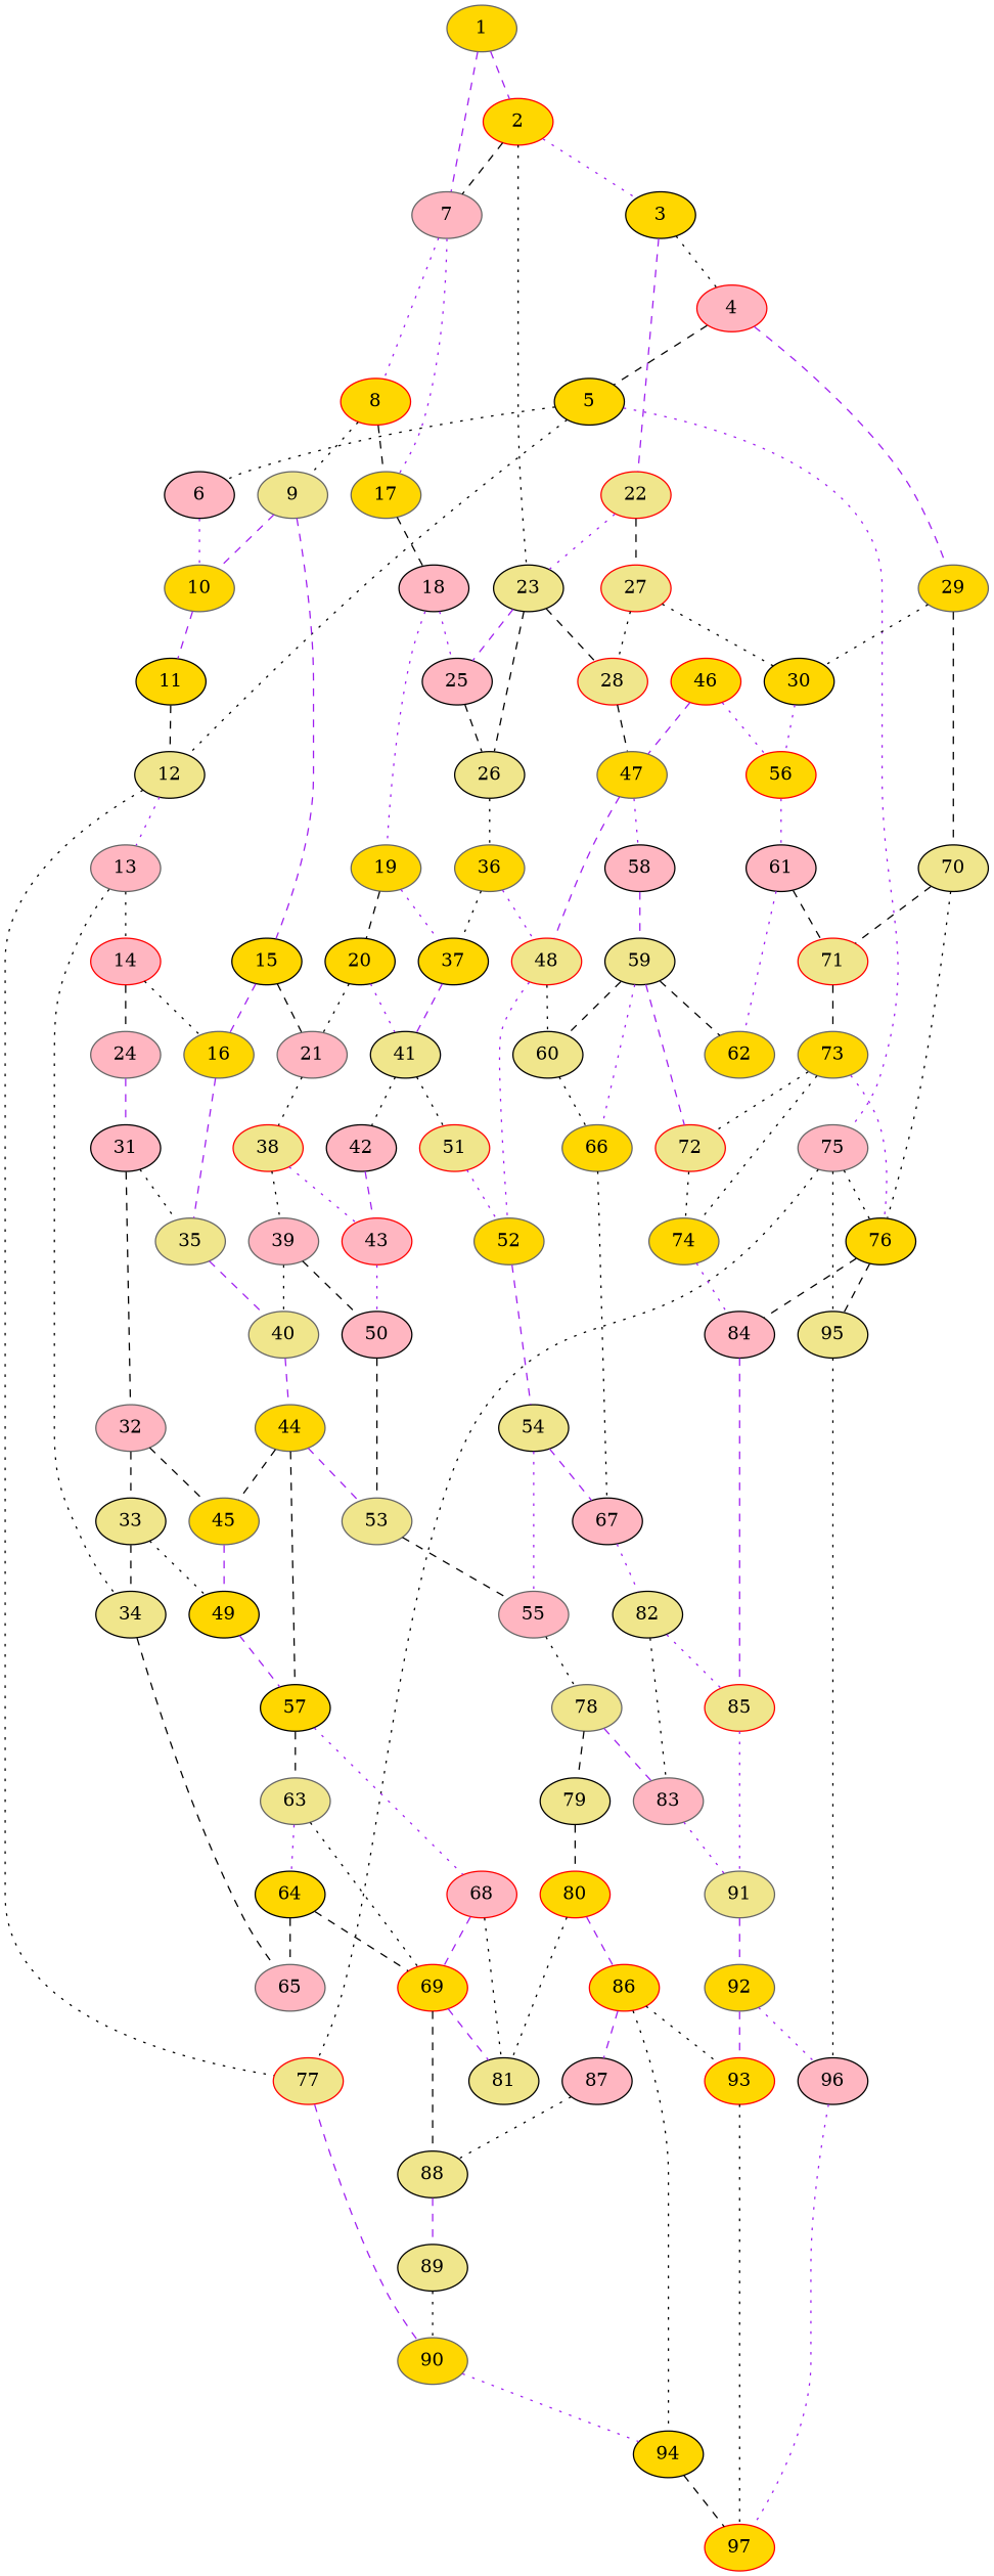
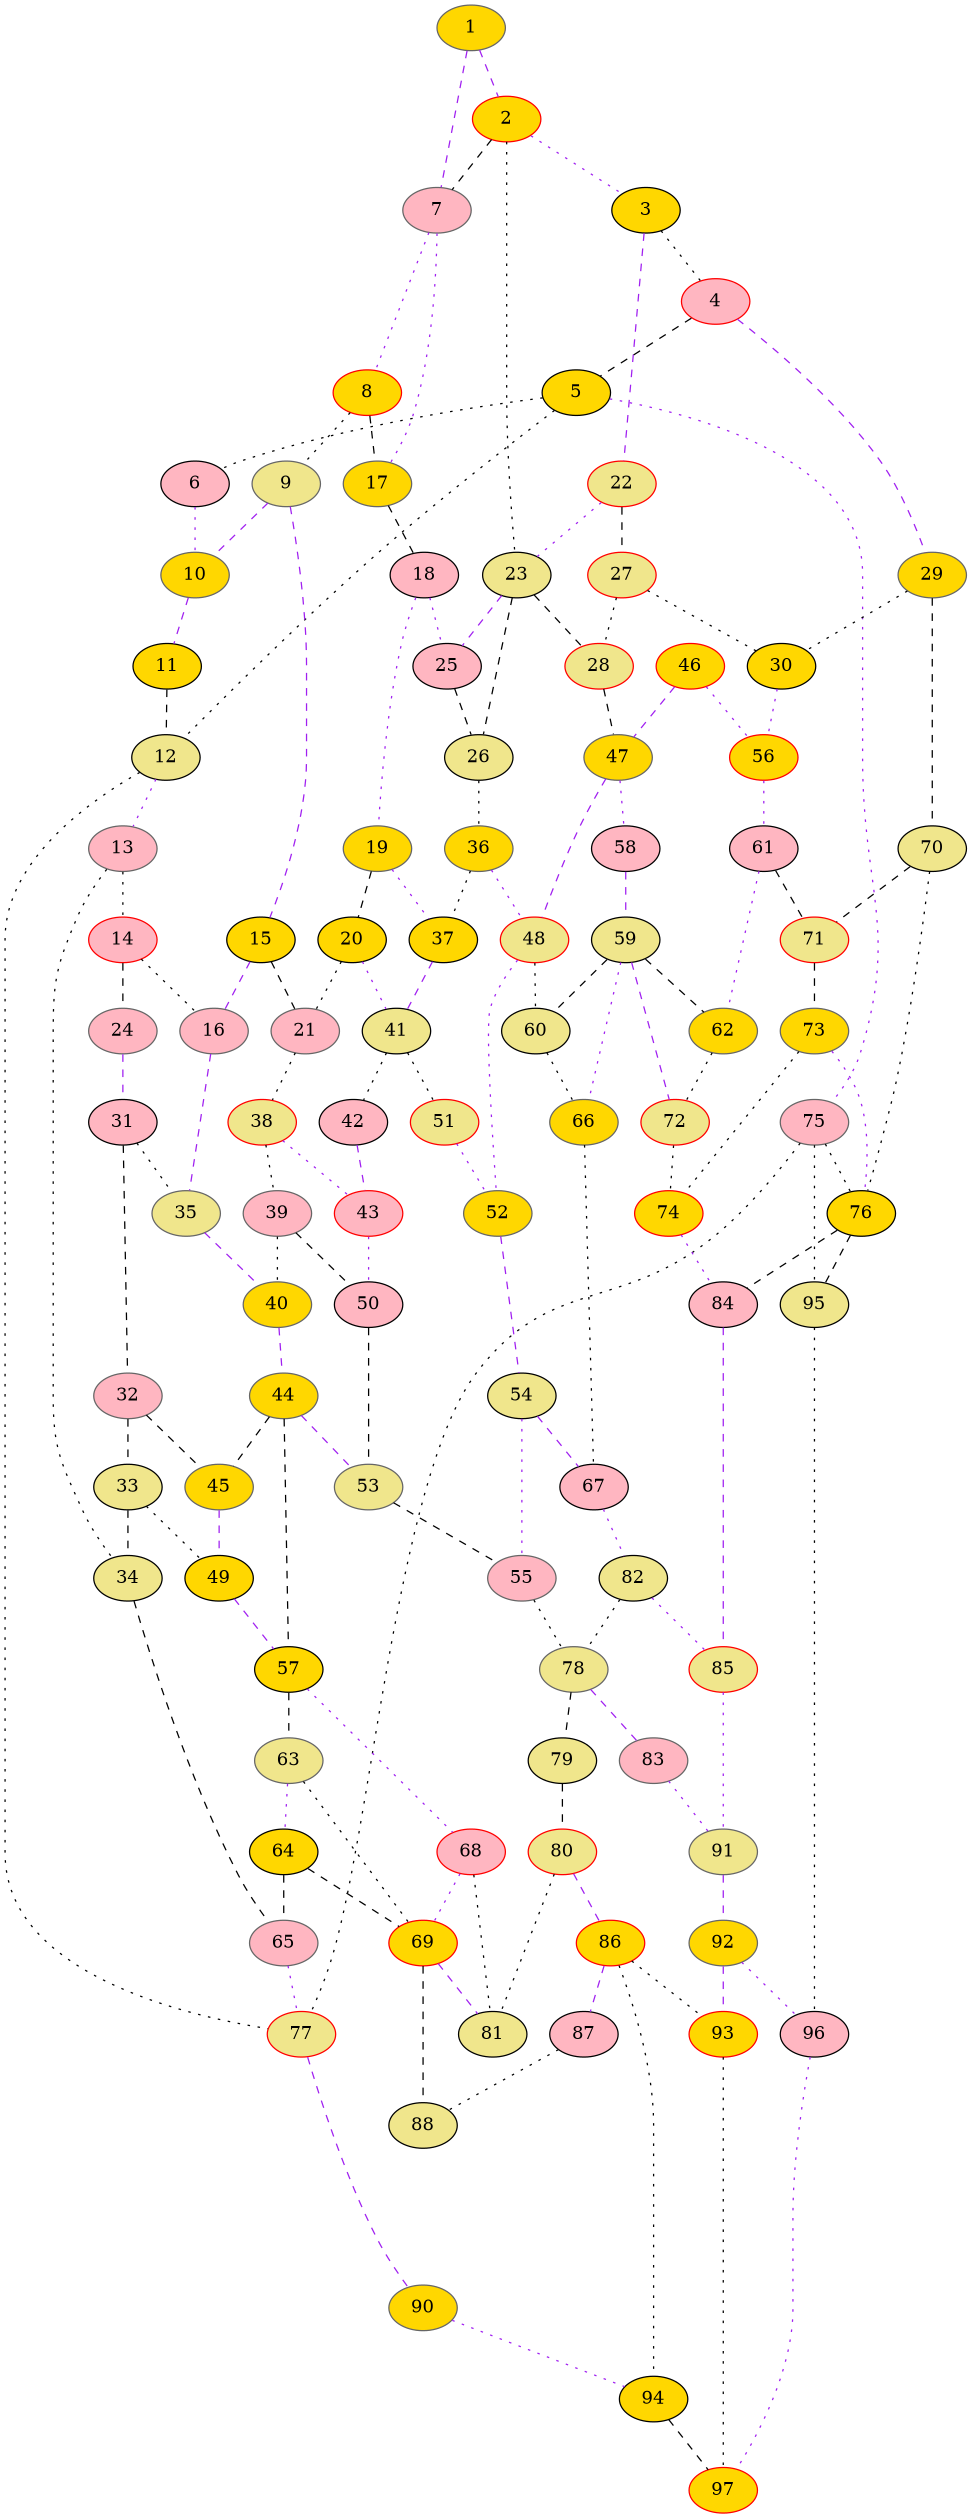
  graph {
    node [color=black fillcolor=gold style=filled]
    edge [color=black style=dotted weight=1.0]
    1 [color=gray40]
    2 [color=red]
    7 [color=gray40 fillcolor=lightpink]
    3
    23 [fillcolor=khaki]
    8 [color=red]
    17 [color=gray40]
    4 [color=red fillcolor=lightpink]
    22 [color=red fillcolor=khaki]
    25 [fillcolor=lightpink]
    26 [fillcolor=khaki]
    28 [color=red fillcolor=khaki]
    5
    29 [color=gray40]
    27 [color=red fillcolor=khaki]
    6 [fillcolor=lightpink]
    12 [fillcolor=khaki]
    75 [color=gray40 fillcolor=lightpink]
    30
    70 [fillcolor=khaki]
    10 [color=gray40]
    13 [color=gray40 fillcolor=lightpink]
    77 [color=red fillcolor=khaki]
    76
    95 [fillcolor=khaki]
    11
    9 [color=gray40 fillcolor=khaki]
    18 [fillcolor=lightpink]
    15
-   16 [color=gray40]
+   16 [color=gray40 fillcolor=lightpink]
    21 [color=gray40 fillcolor=lightpink]
    14 [color=red fillcolor=lightpink]
    34 [fillcolor=khaki]
    90 [color=gray40]
    24 [color=gray40 fillcolor=lightpink]
    65 [color=gray40 fillcolor=lightpink]
    35 [color=gray40 fillcolor=khaki]
    31 [fillcolor=lightpink]
    38 [color=red fillcolor=khaki]
-   40 [color=gray40 fillcolor=khaki]
+   40 [color=gray40]
    19 [color=gray40]
    20
    37
    41 [fillcolor=khaki]
    42 [fillcolor=lightpink]
    51 [color=red fillcolor=khaki]
    39 [color=gray40 fillcolor=lightpink]
    43 [color=red fillcolor=lightpink]
    36 [color=gray40]
    47 [color=gray40]
    32 [color=gray40 fillcolor=lightpink]
    48 [color=red fillcolor=khaki]
    56 [color=red]
    46 [color=red]
    71 [color=red fillcolor=khaki]
    61 [fillcolor=lightpink]
    33 [fillcolor=khaki]
    45 [color=gray40]
    49
    57
    44 [color=gray40]
    52 [color=gray40]
    60 [fillcolor=khaki]
    50 [fillcolor=lightpink]
    53 [color=gray40 fillcolor=khaki]
    55 [color=gray40 fillcolor=lightpink]
    63 [color=gray40 fillcolor=khaki]
    68 [color=red fillcolor=lightpink]
    58 [fillcolor=lightpink]
    59 [fillcolor=khaki]
    54 [fillcolor=khaki]
    66 [color=gray40]
    67 [fillcolor=lightpink]
    78 [color=gray40 fillcolor=khaki]
    82 [fillcolor=khaki]
    79 [fillcolor=khaki]
    83 [color=gray40 fillcolor=lightpink]
    62 [color=gray40]
    64
    69 [color=red]
    81 [fillcolor=khaki]
    72 [color=red fillcolor=khaki]
-   74 [color=gray40]
+   74 [color=red]
    73 [color=gray40]
    88 [fillcolor=khaki]
    85 [color=red fillcolor=khaki]
-   89 [fillcolor=khaki]
    84 [fillcolor=lightpink]
    96 [fillcolor=lightpink]
    94
-   80 [color=red]
+   80 [color=red fillcolor=khaki]
    91 [color=gray40 fillcolor=khaki]
    86 [color=red]
    87 [fillcolor=lightpink]
    93 [color=red]
    92 [color=gray40]
    97 [color=red]
    1 -- 2 [color=purple style=dashed]
    1 -- 7 [color=purple style=dashed]
    2 -- 7 [style=dashed]
    2 -- 3 [color=purple]
    2 -- 23 [weight=2.0]
    7 -- 8 [color=purple]
    7 -- 17 [color=purple]
    3 -- 4
    3 -- 22 [color=purple style=dashed]
    23 -- 25 [color=purple style=dashed]
    23 -- 26 [style=dashed]
    23 -- 28 [style=dashed]
    8 -- 17 [style=dashed]
    8 -- 9
    17 -- 18 [style=dashed]
    4 -- 5 [style=dashed]
    4 -- 29 [color=purple style=dashed]
    22 -- 23 [color=purple]
    22 -- 27 [style=dashed]
    25 -- 26 [style=dashed]
    26 -- 36
    28 -- 47 [style=dashed]
    5 -- 6
    5 -- 12
    5 -- 75 [color=purple]
    29 -- 30
    29 -- 70 [style=dashed]
    27 -- 28
    27 -- 30
    6 -- 10 [color=purple]
    12 -- 13 [color=purple]
    12 -- 77
    75 -- 77
    75 -- 76
    75 -- 95
    30 -- 56 [color=purple]
    70 -- 76
    70 -- 71 [style=dashed]
    10 -- 11 [color=purple style=dashed]
    13 -- 14
    13 -- 34
    77 -- 90 [color=purple style=dashed]
    76 -- 95 [style=dashed]
    76 -- 84 [style=dashed weight=2.0]
    95 -- 96
    11 -- 12 [style=dashed]
    9 -- 10 [color=purple style=dashed]
    9 -- 15 [color=purple style=dashed]
    18 -- 25 [color=purple]
    18 -- 19 [color=purple]
    15 -- 16 [color=purple style=dashed]
    15 -- 21 [style=dashed]
    16 -- 35 [color=purple style=dashed]
    21 -- 38
    14 -- 16
    14 -- 24 [style=dashed weight=2.0]
    34 -- 65 [style=dashed]
    90 -- 94 [color=purple]
    24 -- 31 [color=purple style=dashed]
+   65 -- 77 [color=purple]
    35 -- 40 [color=purple style=dashed]
    31 -- 35
    31 -- 32 [style=dashed]
    38 -- 39
    38 -- 43 [color=purple]
    40 -- 44 [color=purple style=dashed]
    19 -- 20 [style=dashed]
    19 -- 37 [color=purple]
    20 -- 21
    20 -- 41 [color=purple]
    37 -- 41 [color=purple style=dashed]
    41 -- 42 [weight=2.0]
    41 -- 51 [weight=2.0]
    42 -- 43 [color=purple style=dashed]
    51 -- 52 [color=purple]
    39 -- 40
    39 -- 50 [style=dashed]
    43 -- 50 [color=purple]
    36 -- 37
    36 -- 48 [color=purple]
    47 -- 48 [color=purple style=dashed]
    47 -- 58 [color=purple]
    32 -- 33 [style=dashed]
    32 -- 45 [style=dashed]
    48 -- 52 [color=purple]
    48 -- 60
    56 -- 61 [color=purple]
    46 -- 47 [color=purple style=dashed]
    46 -- 56 [color=purple]
    71 -- 73 [style=dashed]
    61 -- 71 [style=dashed]
    61 -- 62 [color=purple]
    33 -- 34 [style=dashed]
    33 -- 49
    45 -- 49 [color=purple style=dashed]
    49 -- 57 [color=purple style=dashed]
    57 -- 63 [style=dashed]
    57 -- 68 [color=purple]
    44 -- 45 [style=dashed weight=2.0]
    44 -- 57 [style=dashed weight=2.0]
    44 -- 53 [color=purple style=dashed]
    52 -- 54 [color=purple style=dashed]
    60 -- 66
    50 -- 53 [style=dashed]
    53 -- 55 [style=dashed]
    55 -- 78
    63 -- 64 [color=purple]
    63 -- 69
-   68 -- 69 [color=purple style=dashed]
+   68 -- 69 [color=purple]
    68 -- 81
    58 -- 59 [color=purple style=dashed weight=2.0]
    59 -- 60 [style=dashed]
    59 -- 66 [color=purple]
    59 -- 62 [style=dashed]
    59 -- 72 [color=purple style=dashed]
    54 -- 55 [color=purple]
    54 -- 67 [color=purple style=dashed]
    66 -- 67
    67 -- 82 [color=purple]
    78 -- 79 [style=dashed]
    78 -- 83 [color=purple style=dashed]
-   82 -- 83
+   82 -- 78
    82 -- 85 [color=purple]
    79 -- 80 [style=dashed weight=2.0]
    83 -- 91 [color=purple]
-   73 -- 72
+   62 -- 72
    64 -- 65 [style=dashed]
    64 -- 69 [style=dashed]
    69 -- 81 [color=purple style=dashed]
    69 -- 88 [style=dashed weight=2.0]
    72 -- 74
    74 -- 84 [color=purple]
    73 -- 76 [color=purple]
    73 -- 74
-   88 -- 89 [color=purple style=dashed weight=2.0]
    85 -- 91 [color=purple]
-   89 -- 90
    84 -- 85 [color=purple style=dashed]
    96 -- 97 [color=purple]
    94 -- 97 [style=dashed]
    80 -- 81
    80 -- 86 [color=purple style=dashed weight=2.0]
    91 -- 92 [color=purple style=dashed]
    86 -- 94
    86 -- 87 [color=purple style=dashed weight=2.0]
    86 -- 93
    87 -- 88
    93 -- 97
    92 -- 96 [color=purple]
    92 -- 93 [color=purple style=dashed]
  }
